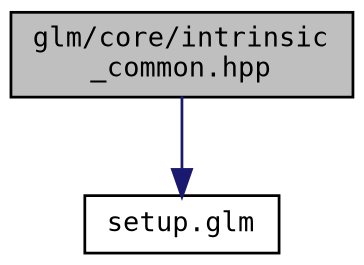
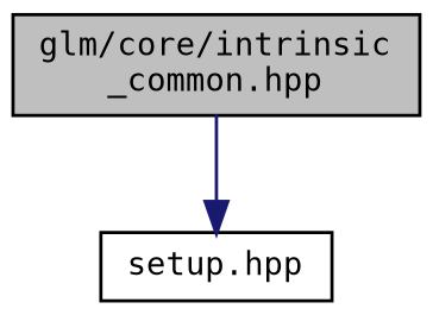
  digraph {
    fontname="DejaVu Sans Mono"
    node [color=black fontname="DejaVu Sans Mono" fontsize=10 shape=record style=filled]
    n1 [fillcolor=grey75 fontcolor=black height=0.2 label="glm/core/intrinsic\l_common.hpp" width=0.4]
-   n2 [fillcolor=white height=0.2 label="setup.glm" width=0.4]
+   n2 [fillcolor=white height=0.2 label="setup.hpp" width=0.4]
    n1 -> n2 [color=midnightblue fontname="DejaVu Sans Mono" fontsize=10 labelfontname=FreeSans labelfontsize=10 style=solid]
  }
